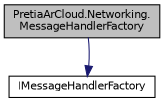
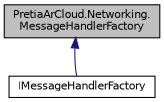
  digraph {
    node [color=black fontname=Helvetica fontsize=10 shape=record style=filled]
    n1 [fillcolor=grey75 fontcolor=black height=0.2 label="PretiaArCloud.Networking.\lMessageHandlerFactory" width=0.4]
    n2 [fillcolor=white height=0.2 label=IMessageHandlerFactory width=0.4]
-   n2 -> n1 [color=midnightblue dir=back fontname=Helvetica fontsize=10 labelfontname=Helvetica labelfontsize=10 style=solid]
+   n1 -> n2 [color=midnightblue dir=back fontname=Helvetica fontsize=10 labelfontname=Helvetica labelfontsize=10 style=solid]
  }
